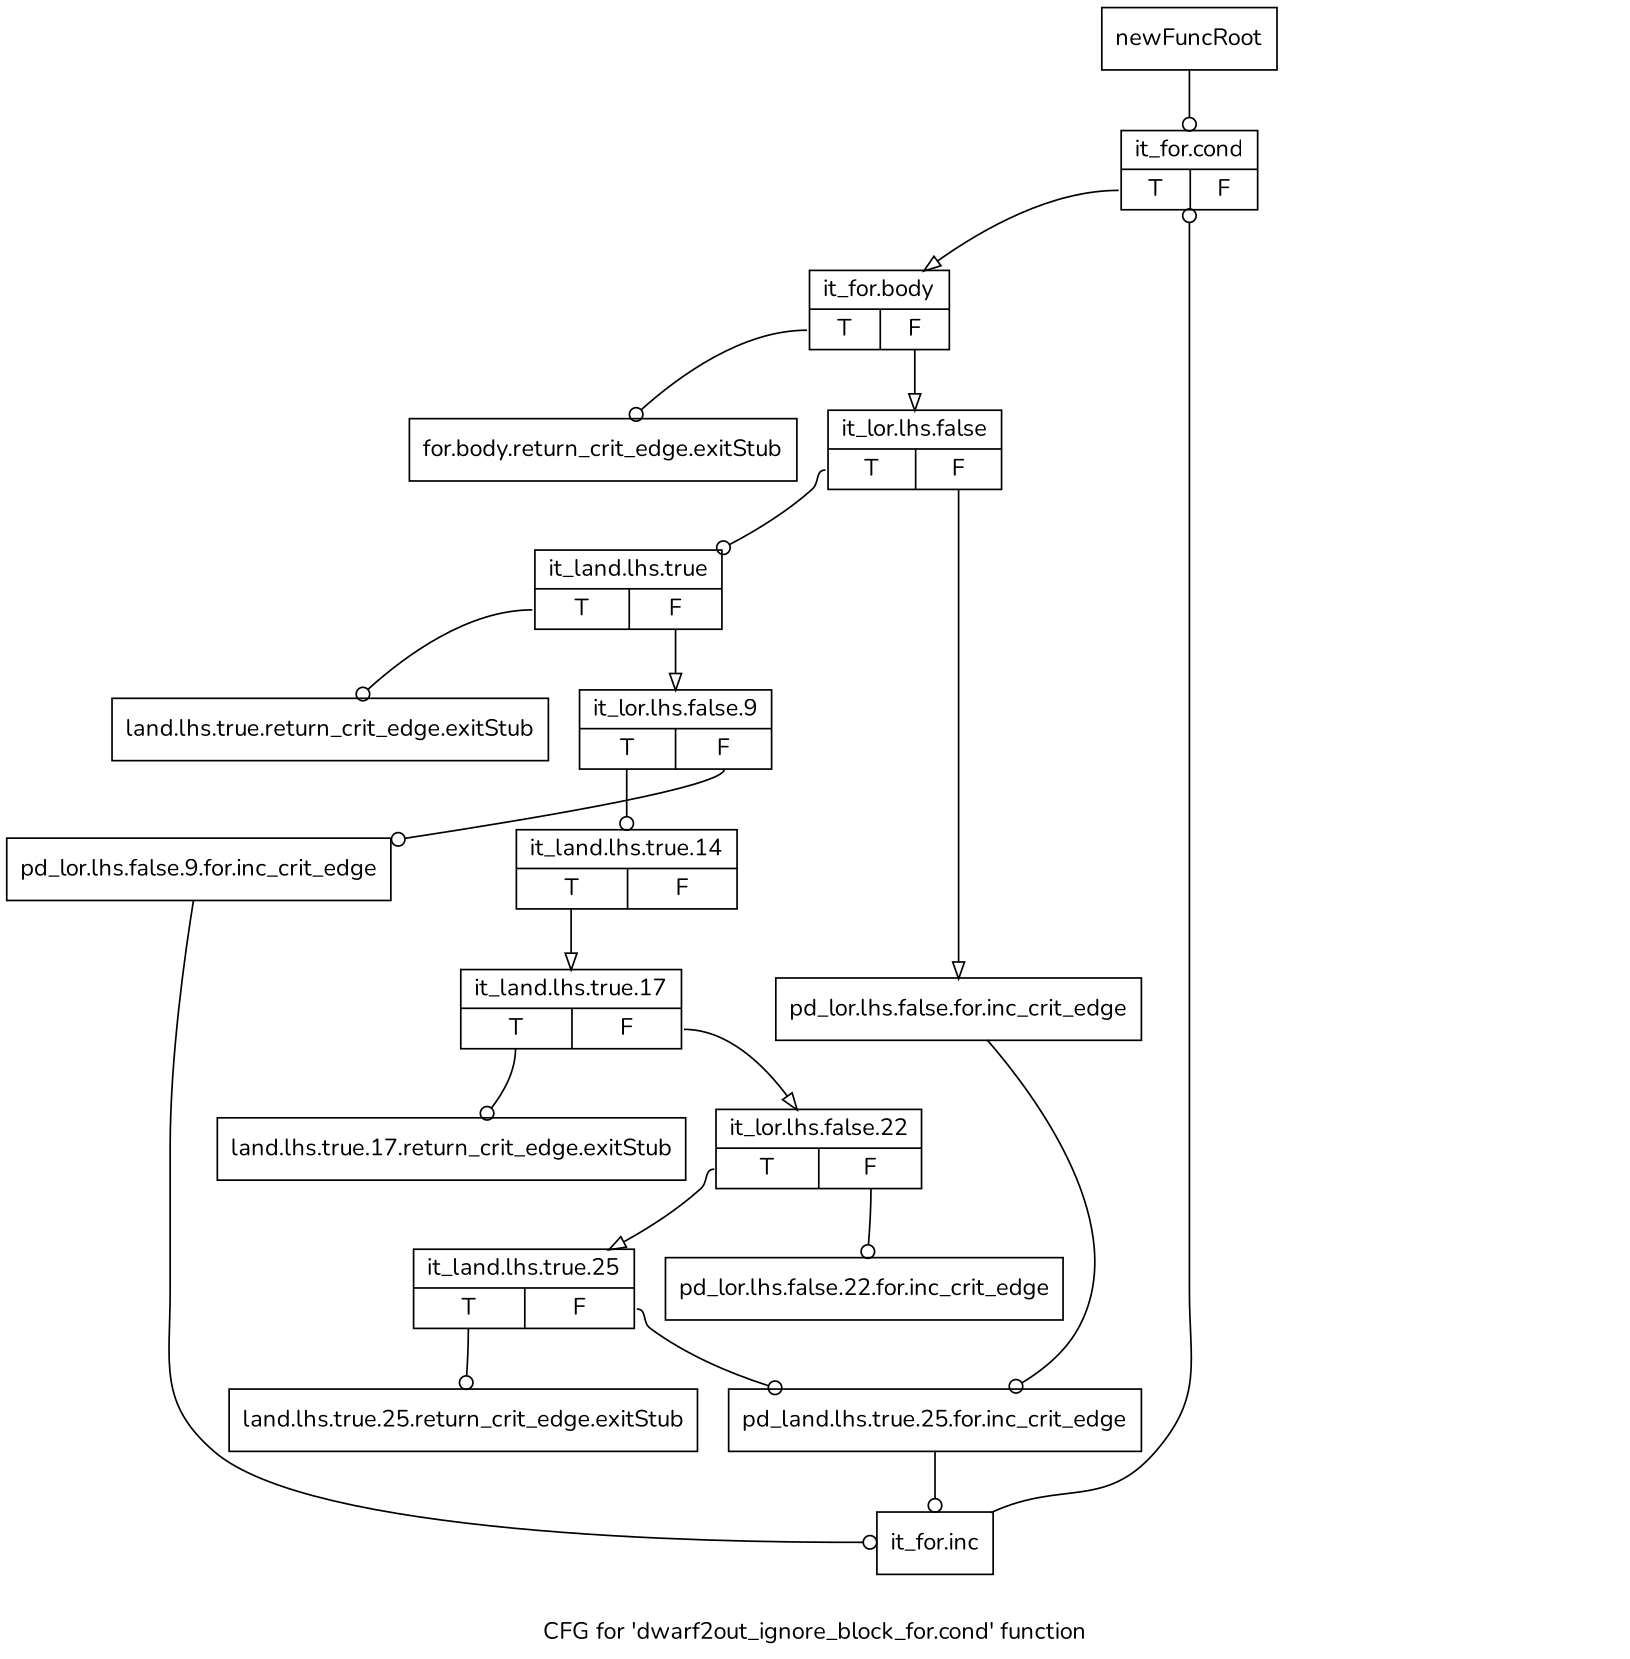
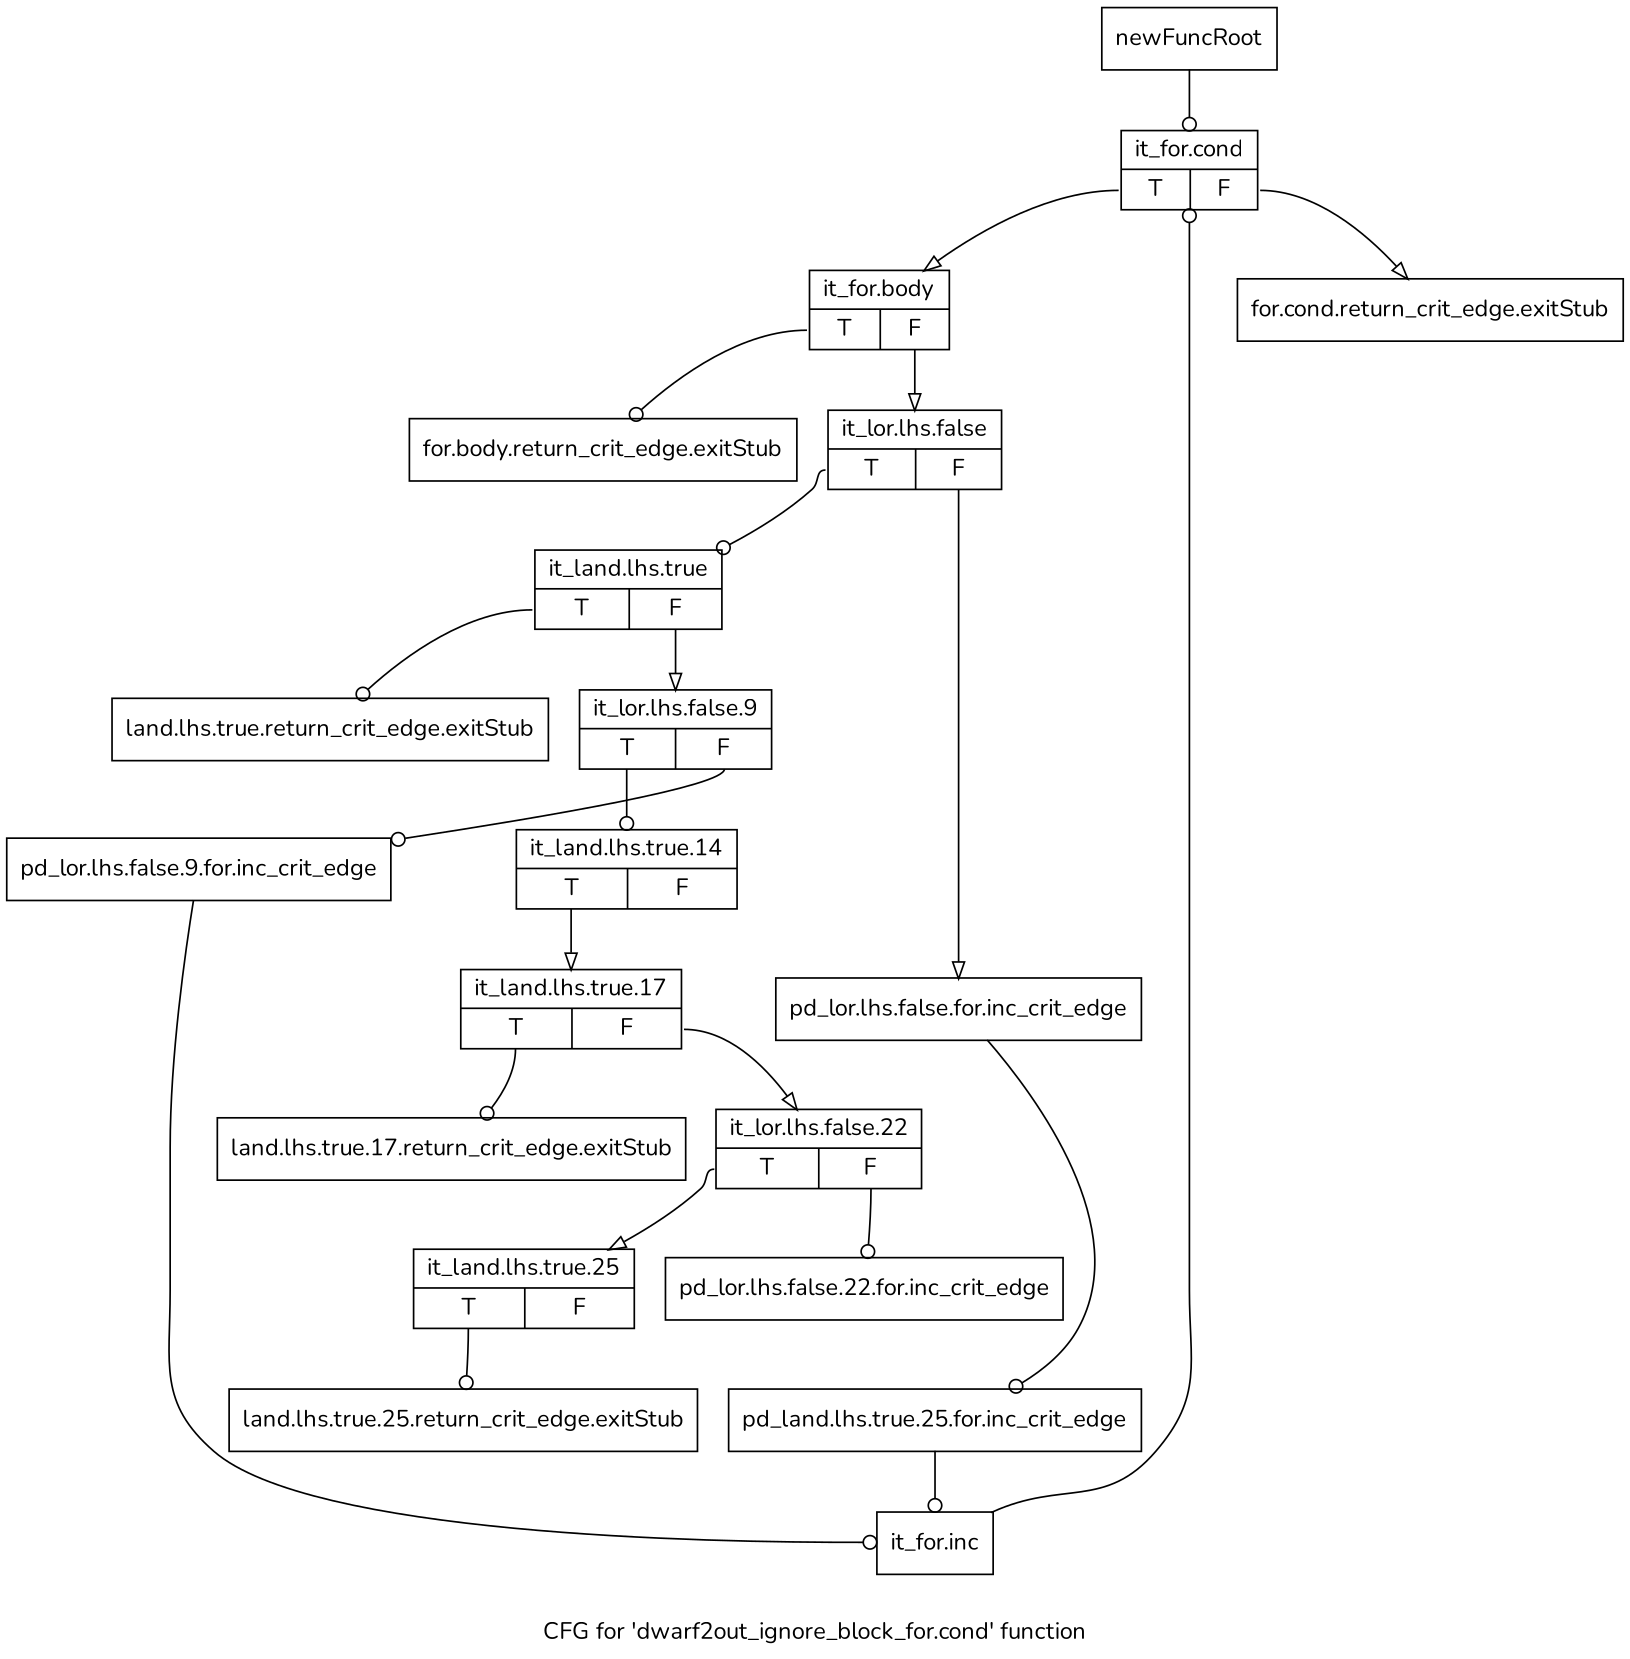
  digraph {
    fontname=Nunito
    label="CFG for 'dwarf2out_ignore_block_for.cond' function"
    node [fontname=Nunito shape=record]
    edge [arrowhead=odot fontname=Nunito tailport=s1]
    n1 [label="{newFuncRoot}"]
    n2 [label="{it_for.cond|{<s0>T|<s1>F}}"]
+   n3 [label="{for.cond.return_crit_edge.exitStub}"]
    n4 [label="{it_for.body|{<s0>T|<s1>F}}"]
    n5 [label="{for.body.return_crit_edge.exitStub}"]
    n6 [label="{it_lor.lhs.false|{<s0>T|<s1>F}}"]
    n7 [label="{land.lhs.true.return_crit_edge.exitStub}"]
    n8 [label="{land.lhs.true.17.return_crit_edge.exitStub}"]
    n9 [label="{land.lhs.true.25.return_crit_edge.exitStub}"]
    n10 [label="{it_land.lhs.true|{<s0>T|<s1>F}}"]
    n11 [label="{pd_lor.lhs.false.for.inc_crit_edge}"]
    n12 [label="{it_lor.lhs.false.9|{<s0>T|<s1>F}}"]
    n13 [label="{pd_land.lhs.true.25.for.inc_crit_edge}"]
    n14 [label="{it_land.lhs.true.14|{<s0>T|<s1>F}}"]
    n15 [label="{pd_lor.lhs.false.9.for.inc_crit_edge}"]
    n16 [label="{it_for.inc}"]
    n17 [label="{it_land.lhs.true.17|{<s0>T|<s1>F}}"]
    n18 [label="{it_lor.lhs.false.22|{<s0>T|<s1>F}}"]
    n19 [label="{it_land.lhs.true.25|{<s0>T|<s1>F}}"]
    n20 [label="{pd_lor.lhs.false.22.for.inc_crit_edge}"]
    n1 -> n2
+   n2 -> n3 [arrowhead=onormal]
    n2 -> n4 [arrowhead=onormal tailport=s0]
    n4 -> n5 [tailport=s0]
    n4 -> n6 [arrowhead=onormal]
    n6 -> n10 [tailport=s0]
    n6 -> n11 [arrowhead=onormal]
    n10 -> n7 [tailport=s0]
    n10 -> n12 [arrowhead=onormal]
    n11 -> n13
    n12 -> n14 [tailport=s0]
    n12 -> n15
    n13 -> n16
    n14 -> n17 [arrowhead=onormal tailport=s0]
    n15 -> n16
    n16 -> n2
    n17 -> n8 [tailport=s0]
    n17 -> n18 [arrowhead=onormal]
    n18 -> n19 [arrowhead=onormal tailport=s0]
    n18 -> n20
    n19 -> n9 [tailport=s0]
-   n19 -> n13
  }
